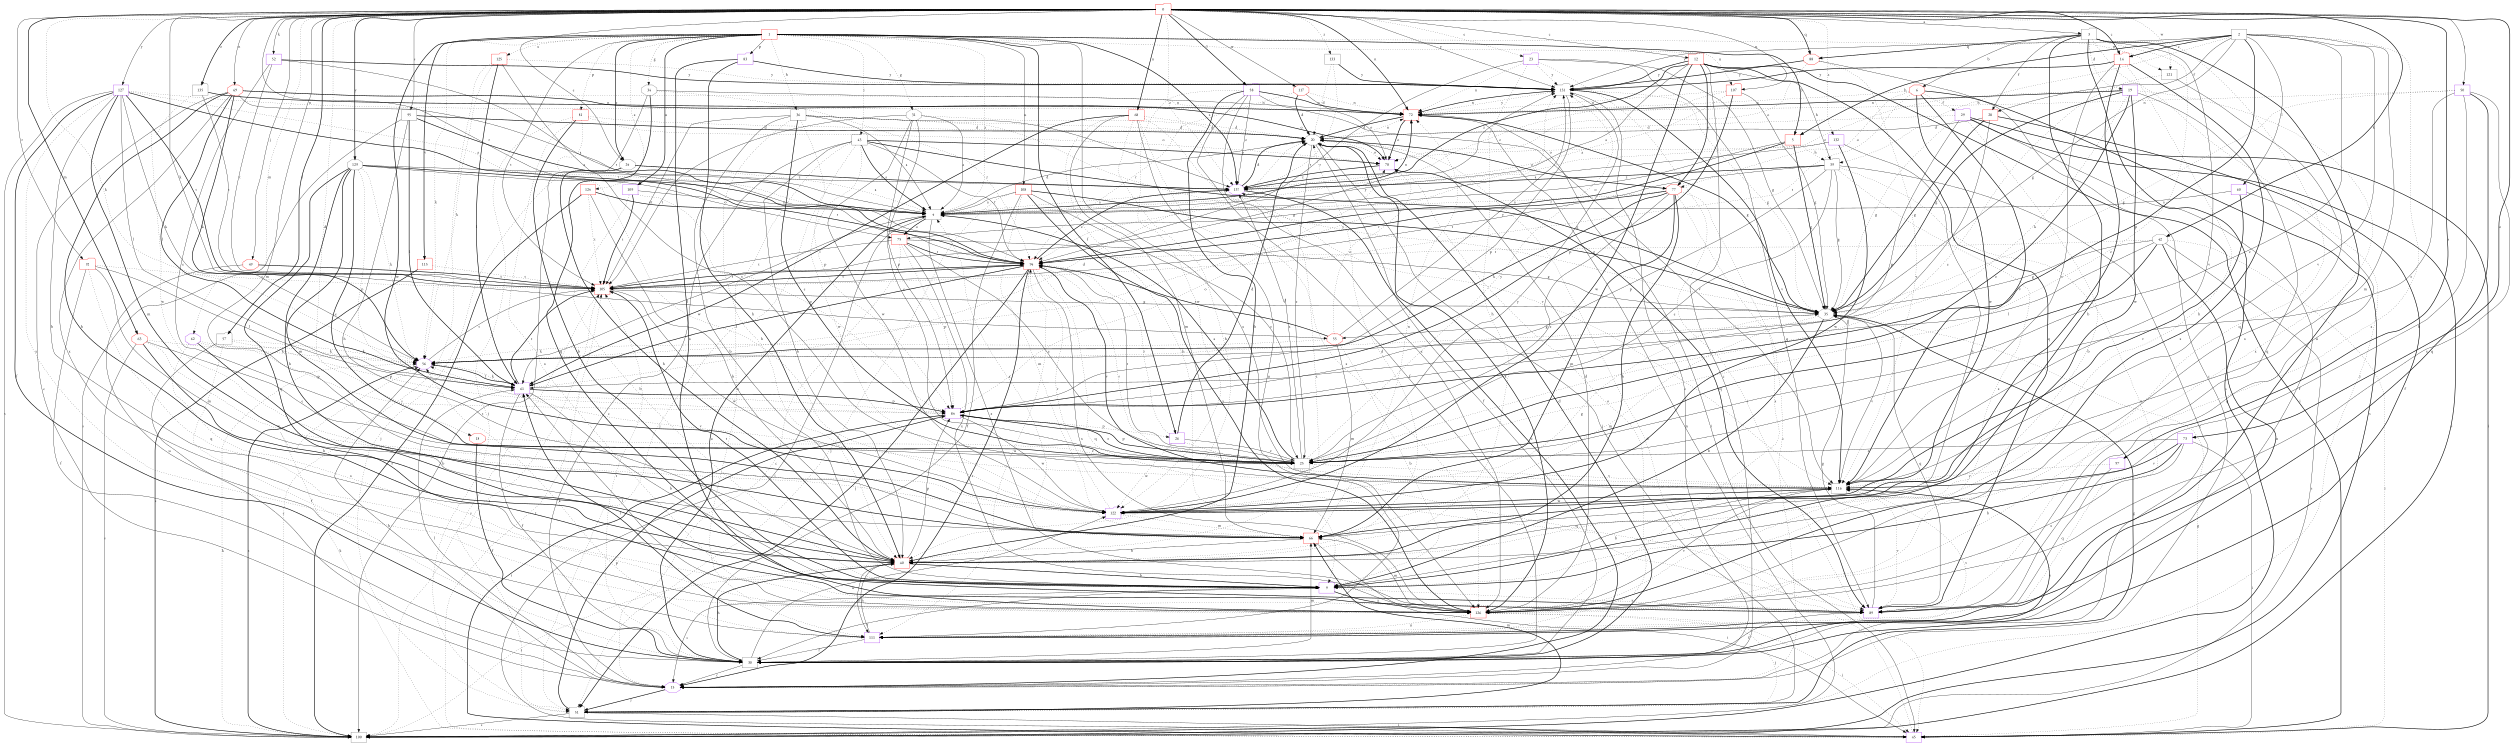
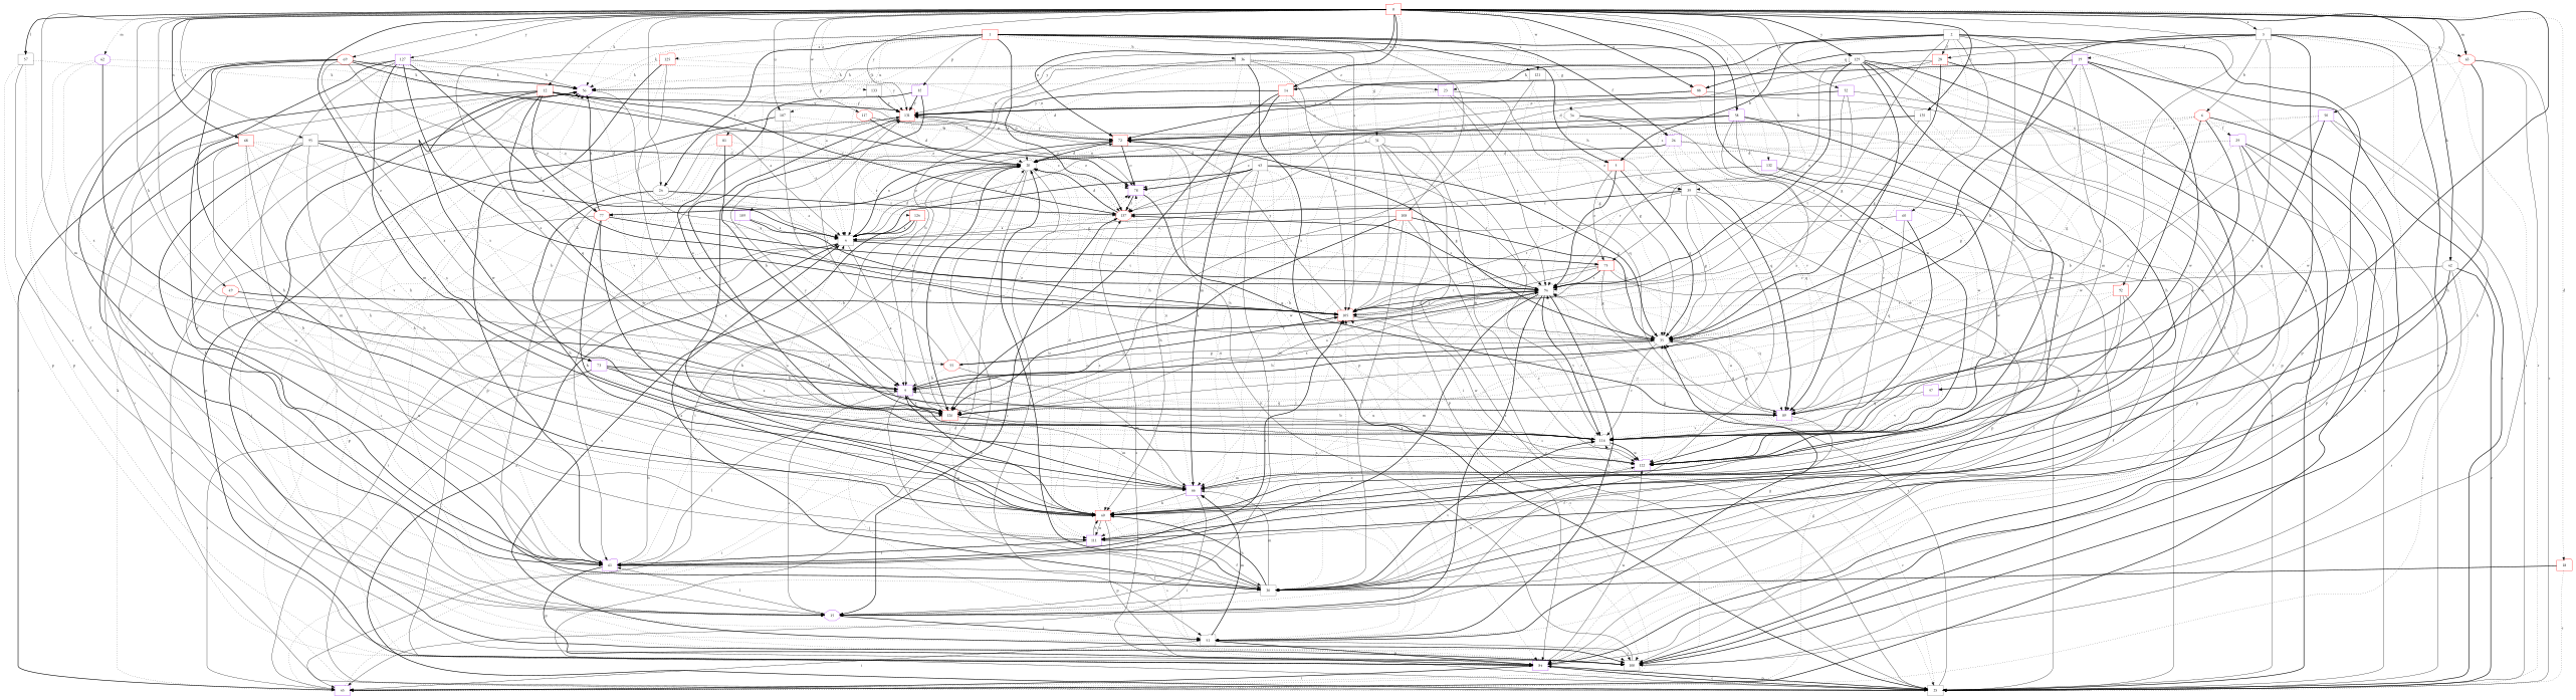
  strict digraph {
    fontname="EB Garamond"
    node [color=red fontname="EB Garamond" shape=box]
    edge [fontname="EB Garamond" style=solid]
    0 [shape=folder]
    3 [color=gray40 shape=folder]
    12 [shape=folder]
    14 [shape=folder]
-   18 [shape=octagon]
+   18 [shape=folder]
    23 [color=purple shape=folder]
    24 [color=gray40 shape=octagon]
    42 [color=gray40 shape=octagon]
    49 [shape=octagon]
    50 [color=purple]
    52 [color=purple]
    55 [shape=octagon]
    56 [color=purple shape=octagon]
    57 [color=gray40 shape=folder]
    58 [color=purple shape=folder]
    62 [color=purple shape=octagon]
    63 [shape=octagon]
-   66
+   66 [color=purple]
    68
    69 [shape=octagon]
    72
    73 [color=purple]
    88 [shape=octagon]
    92 [shape=folder]
-   94 [shape=folder]
+   94 [color=gray40 shape=folder]
    95 [color=gray40 shape=folder]
    97 [color=purple shape=folder]
-   107 [shape=folder]
+   107 [color=gray40 shape=folder]
    117 [shape=octagon]
    121 [color=gray40]
    127 [color=purple]
    129 [color=gray40 shape=octagon]
-   131 [color=gray40 shape=folder]
+   131 [shape=folder]
    132 [color=purple]
    133 [color=gray40]
    135 [color=gray40 shape=folder]
-   137 [color=purple shape=octagon]
+   137 [shape=octagon]
    25 [color=gray40]
    28
    116 [color=gray40 shape=folder]
    6 [shape=octagon]
    9 [color=purple]
    19 [color=purple]
    51 [color=gray40 shape=folder]
    89 [color=purple]
    100 [color=gray40]
    111 [color=purple]
    4 [color=gray40]
    122 [color=purple shape=folder]
    39 [color=gray40 shape=folder]
    45 [color=purple]
    77 [shape=octagon]
    15 [color=purple shape=octagon]
    126 [shape=folder]
    40
    30 [color=gray40]
    35 [color=gray40 shape=octagon]
    61 [color=purple shape=folder]
    105 [shape=folder]
    78 [color=purple]
    84 [color=purple]
    20 [color=gray40 shape=octagon]
    75
    1
    5
    26 [color=purple shape=folder]
    31 [color=gray40 shape=octagon]
    34 [color=gray40 shape=octagon]
    36 [color=gray40 shape=folder]
    43 [color=gray40 shape=folder]
    81
    83 [color=purple shape=folder]
    108
    109 [color=purple]
-   115 [shape=folder]
    124
    125 [shape=folder]
    2 [color=gray40]
    60 [color=purple]
    29 [color=purple shape=folder]
    0 -> 3 [label=a]
    0 -> 12 [label=c]
    0 -> 14 [label=c style=bold]
    0 -> 18 [label=d style=dotted]
    0 -> 23 [label=e style=dotted]
    0 -> 24 [label=e]
    0 -> 42 [label=k style=bold]
    0 -> 49 [label=j]
    0 -> 50 [label=j]
    0 -> 52 [label=k]
    0 -> 55 [label=k]
    0 -> 56 [label=k style=dotted]
    0 -> 57 [label=l style=bold]
    0 -> 58 [label=l style=bold]
    0 -> 62 [label=m style=dotted]
    0 -> 63 [label=m style=bold]
    0 -> 66 [label=m]
    0 -> 68 [label=n style=bold]
    0 -> 69 [label=n]
    0 -> 72 [label=n style=bold]
    0 -> 73 [label=o style=bold]
    0 -> 88 [label=q style=bold]
    0 -> 92 [label=r]
    0 -> 94 [label=r]
    0 -> 95 [label=s]
    0 -> 97 [label=s style=bold]
    0 -> 107 [label=u]
    0 -> 117 [label=w]
    0 -> 121 [label=w style=dotted]
    0 -> 127 [label=y]
    0 -> 129 [label=y style=bold]
    0 -> 131 [label=y]
    0 -> 132 [label=z style=dotted]
    0 -> 133 [label=z style=dotted]
    0 -> 135 [label=z style=bold]
    0 -> 137 [label=z style=dotted]
    3 -> 88 [label=q style=bold]
    3 -> 25 [label=e style=dotted]
    3 -> 28 [label=f]
    3 -> 116 [label=v]
    3 -> 6 [label=b]
    3 -> 9 [label=b style=bold]
    3 -> 19 [label=d style=dotted]
    3 -> 51 [label=j style=dotted]
-   3 -> 89 [label=q style=dotted]
+   3 -> 63 [label=q style=dotted]
    3 -> 100 [label=s style=bold]
    3 -> 111 [label=u style=bold]
    12 -> 131 [label=y style=bold]
    12 -> 137 [label=z style=bold]
    12 -> 89 [label=q style=bold]
    12 -> 4 [label=a]
    12 -> 122 [label=w style=bold]
    12 -> 39 [label=h]
    12 -> 45 [label=i style=bold]
    12 -> 77 [label=o style=bold]
    12 -> 15 [label=c]
    14 -> 66 [label=m style=bold]
    14 -> 131 [label=y style=bold]
    14 -> 116 [label=v]
    14 -> 126 [label=x style=bold]
    14 -> 40 [label=h style=dotted]
    18 -> 25 [label=e style=dotted]
    18 -> 30 [label=f style=bold]
    23 -> 72 [label=n style=dotted]
    23 -> 94 [label=r]
    23 -> 131 [label=y style=dotted]
    23 -> 89 [label=q]
    23 -> 45 [label=i style=dotted]
    23 -> 40 [label=h style=dotted]
    23 -> 35 [label=g]
    24 -> 137 [label=z style=bold]
    24 -> 51 [label=j style=dotted]
    24 -> 4 [label=a style=dotted]
    24 -> 40 [label=h style=bold]
    42 -> 94 [label=r style=dotted]
    42 -> 25 [label=e style=bold]
    42 -> 100 [label=s]
    42 -> 111 [label=u style=bold]
    42 -> 45 [label=i style=dotted]
    42 -> 35 [label=g]
-   42 -> 61 [label=l]
    49 -> 111 [label=u]
    49 -> 105 [label=t style=bold]
    50 -> 72 [label=n style=dotted]
    50 -> 25 [label=e]
    50 -> 89 [label=q style=bold]
    50 -> 126 [label=x]
    50 -> 40 [label=h]
    50 -> 35 [label=g style=dotted]
    52 -> 94 [label=r]
    52 -> 131 [label=y style=bold]
    52 -> 25 [label=e]
    52 -> 105 [label=t]
    55 -> 56 [label=k style=dotted]
    55 -> 66 [label=m]
    55 -> 94 [label=r style=bold]
    55 -> 131 [label=y]
    55 -> 9 [label=b style=dotted]
    55 -> 78 [label=o style=dotted]
    56 -> 131 [label=y style=dotted]
-   116 -> 56 [label=v style=dotted]
+   56 -> 116 [label=v style=dotted]
    56 -> 100 [label=s style=bold]
-   56 -> 61 [label=l style=bold]
+   56 -> 61 [label=l]
    56 -> 105 [label=t]
    57 -> 56 [label=k style=dotted]
    57 -> 15 [label=c]
    57 -> 30 [label=f style=dotted]
    57 -> 84 [label=p style=dotted]
    58 -> 72 [label=n style=bold]
    58 -> 137 [label=z]
    58 -> 116 [label=v]
    58 -> 122 [label=w style=dotted]
    58 -> 126 [label=x]
    58 -> 40 [label=h style=bold]
    58 -> 30 [label=f]
    62 -> 56 [label=k style=dotted]
    62 -> 9 [label=b style=bold]
    62 -> 126 [label=x style=dotted]
    62 -> 84 [label=p style=dotted]
    63 -> 56 [label=k style=dotted]
    63 -> 25 [label=e]
    63 -> 100 [label=s]
    63 -> 122 [label=w style=dotted]
    63 -> 40 [label=h style=bold]
    66 -> 72 [label=n style=dotted]
    66 -> 4 [label=a style=dotted]
    66 -> 45 [label=i]
    66 -> 40 [label=h]
    68 -> 66 [label=m]
    68 -> 116 [label=v style=dotted]
    68 -> 9 [label=b style=dotted]
    68 -> 111 [label=u]
    68 -> 126 [label=x style=dotted]
    68 -> 40 [label=h style=dotted]
    68 -> 61 [label=l style=bold]
    68 -> 20 [label=d style=dotted]
    69 -> 56 [label=k style=bold]
    69 -> 72 [label=n style=dotted]
    69 -> 4 [label=a]
    69 -> 15 [label=c]
    69 -> 126 [label=x]
    69 -> 40 [label=h style=bold]
    69 -> 61 [label=l style=bold]
    69 -> 78 [label=o style=bold]
    72 -> 131 [label=y style=dotted]
    72 -> 45 [label=i]
    72 -> 35 [label=g style=bold]
    72 -> 78 [label=o style=bold]
    72 -> 20 [label=d style=bold]
    73 -> 25 [label=e]
    73 -> 116 [label=v style=bold]
    73 -> 9 [label=b style=bold]
    73 -> 45 [label=i]
    73 -> 126 [label=x]
    88 -> 131 [label=y style=bold]
    88 -> 116 [label=v style=dotted]
    88 -> 15 [label=c]
    88 -> 78 [label=o style=dotted]
    92 -> 66 [label=m]
    92 -> 89 [label=q style=dotted]
    92 -> 30 [label=f]
    92 -> 61 [label=l]
    92 -> 105 [label=t style=dotted]
    94 -> 137 [label=z style=bold]
    94 -> 116 [label=v style=bold]
    94 -> 51 [label=j style=bold]
    94 -> 89 [label=q style=dotted]
    94 -> 111 [label=u style=dotted]
    94 -> 15 [label=c style=bold]
    94 -> 126 [label=x]
    94 -> 61 [label=l style=bold]
    94 -> 105 [label=t style=bold]
    95 -> 100 [label=s]
    95 -> 4 [label=a style=bold]
    95 -> 40 [label=h]
    95 -> 61 [label=l style=bold]
    95 -> 20 [label=d style=bold]
    97 -> 116 [label=v style=dotted]
    97 -> 89 [label=q]
    107 -> 72 [label=n style=dotted]
    107 -> 137 [label=z style=dotted]
    107 -> 4 [label=a style=dotted]
    107 -> 35 [label=g]
    107 -> 84 [label=p style=bold]
    117 -> 72 [label=n style=dotted]
    117 -> 94 [label=r style=dotted]
    117 -> 78 [label=o]
    117 -> 20 [label=d style=bold]
    121 -> 25 [label=e style=dotted]
    121 -> 126 [label=x]
    127 -> 56 [label=k]
    127 -> 66 [label=m style=bold]
    127 -> 72 [label=n style=dotted]
    127 -> 94 [label=r style=bold]
    127 -> 100 [label=s]
    127 -> 4 [label=a style=dotted]
    127 -> 126 [label=x style=dotted]
-   127 -> 40 [label=h]
+   127 -> 40 [label=h style=dotted]
    127 -> 30 [label=f style=bold]
    127 -> 61 [label=l]
    127 -> 105 [label=t style=bold]
    129 -> 56 [label=k style=dotted]
    129 -> 66 [label=m style=bold]
    129 -> 94 [label=r style=bold]
    129 -> 137 [label=z]
    129 -> 25 [label=e style=bold]
    129 -> 89 [label=q style=bold]
    129 -> 40 [label=h style=bold]
    129 -> 84 [label=p style=dotted]
    129 -> 75 [label=o]
    131 -> 72 [label=n style=bold]
    131 -> 116 [label=v style=bold]
    131 -> 15 [label=c]
    131 -> 35 [label=g style=dotted]
    131 -> 84 [label=p]
    132 -> 4 [label=a]
    132 -> 122 [label=w style=bold]
    132 -> 40 [label=h]
    132 -> 78 [label=o style=dotted]
    133 -> 94 [label=r style=dotted]
    133 -> 131 [label=y style=bold]
    133 -> 20 [label=d style=dotted]
    135 -> 72 [label=n style=bold]
    135 -> 122 [label=w style=dotted]
    135 -> 105 [label=t]
    137 -> 4 [label=a style=dotted]
    137 -> 15 [label=c style=bold]
    137 -> 20 [label=d style=bold]
    25 -> 94 [label=r]
    25 -> 131 [label=y style=dotted]
    25 -> 137 [label=z]
    25 -> 116 [label=v style=dotted]
    25 -> 4 [label=a style=bold]
    25 -> 84 [label=p style=bold]
    28 -> 56 [label=k]
    28 -> 30 [label=f style=bold]
    28 -> 35 [label=g style=bold]
    28 -> 20 [label=d]
    116 -> 94 [label=r style=dotted]
    116 -> 9 [label=b]
    116 -> 122 [label=w style=bold]
    6 -> 72 [label=n style=dotted]
    6 -> 116 [label=v style=bold]
    6 -> 100 [label=s style=bold]
    6 -> 122 [label=w style=bold]
    6 -> 77 [label=o style=dotted]
    6 -> 105 [label=t style=dotted]
    6 -> 29 [label=f style=dotted]
-   9 -> 89 [label=v style=dotted]
+   9 -> 89 [label=q style=dotted]
    9 -> 15 [label=c]
    9 -> 126 [label=x style=bold]
    9 -> 30 [label=f]
    9 -> 105 [label=t style=bold]
    19 -> 56 [label=k style=dotted]
    19 -> 72 [label=n style=bold]
    19 -> 137 [label=z style=dotted]
    19 -> 25 [label=e style=bold]
    19 -> 89 [label=q]
    19 -> 122 [label=w style=bold]
    19 -> 126 [label=x style=dotted]
    19 -> 35 [label=g style=bold]
    51 -> 66 [label=m style=bold]
    51 -> 100 [label=s]
    51 -> 45 [label=i]
    51 -> 35 [label=g style=bold]
    51 -> 105 [label=t style=dotted]
    51 -> 84 [label=p style=bold]
    89 -> 116 [label=v style=dotted]
    89 -> 30 [label=f]
    89 -> 35 [label=g]
    100 -> 56 [label=k style=dotted]
    100 -> 72 [label=n]
    111 -> 56 [label=k style=dotted]
    111 -> 116 [label=v style=dotted]
    111 -> 40 [label=h]
    111 -> 30 [label=f]
    111 -> 61 [label=l style=bold]
    111 -> 78 [label=o style=dotted]
    4 -> 72 [label=n style=bold]
    4 -> 45 [label=i]
    4 -> 126 [label=x]
    4 -> 61 [label=l]
    4 -> 20 [label=d]
    4 -> 75 [label=o style=bold]
    122 -> 66 [label=m style=dotted]
    122 -> 94 [label=r style=dotted]
    122 -> 131 [label=y]
    122 -> 35 [label=g style=dotted]
    39 -> 137 [label=z style=bold]
    39 -> 25 [label=e]
    39 -> 111 [label=u style=dotted]
    39 -> 15 [label=c]
-   39 -> 126 [label=x style=dotted]
    39 -> 35 [label=g]
    39 -> 105 [label=t]
    39 -> 84 [label=p]
    45 -> 56 [label=k style=dotted]
    45 -> 35 [label=g style=dotted]
    45 -> 105 [label=t style=dotted]
    45 -> 20 [label=d style=dotted]
    77 -> 56 [label=k style=bold]
    77 -> 66 [label=m style=bold]
    77 -> 94 [label=r style=bold]
    77 -> 25 [label=e]
    77 -> 4 [label=a style=dotted]
    77 -> 15 [label=c style=dotted]
    77 -> 126 [label=x style=dotted]
    77 -> 40 [label=h style=bold]
    15 -> 56 [label=k]
    15 -> 51 [label=j style=bold]
    15 -> 61 [label=l]
    126 -> 66 [label=m]
    126 -> 116 [label=v]
    126 -> 51 [label=j style=dotted]
    126 -> 111 [label=u style=dotted]
    126 -> 45 [label=i style=dotted]
    126 -> 61 [label=l]
    126 -> 20 [label=d]
    40 -> 137 [label=z style=dotted]
    40 -> 9 [label=b style=bold]
    40 -> 100 [label=s style=dotted]
    40 -> 111 [label=u]
    40 -> 84 [label=p]
    40 -> 20 [label=d style=dotted]
    30 -> 66 [label=m]
    30 -> 116 [label=v style=bold]
    30 -> 4 [label=a style=bold]
    30 -> 122 [label=w]
    30 -> 15 [label=c]
    30 -> 40 [label=h style=bold]
    30 -> 105 [label=t style=dotted]
    30 -> 20 [label=d style=bold]
    35 -> 55 [label=g]
    35 -> 66 [label=m style=dotted]
    35 -> 116 [label=v]
    35 -> 9 [label=b style=bold]
    35 -> 89 [label=q]
    61 -> 56 [label=k style=dotted]
    61 -> 9 [label=b]
    61 -> 30 [label=f]
    61 -> 105 [label=t style=bold]
    61 -> 84 [label=p style=bold]
    61 -> 20 [label=d style=dotted]
    105 -> 94 [label=r style=bold]
    105 -> 131 [label=y]
    105 -> 100 [label=s style=dotted]
    105 -> 122 [label=w]
    105 -> 35 [label=g]
    78 -> 137 [label=z style=bold]
    78 -> 89 [label=q style=bold]
    84 -> 25 [label=e style=bold]
    84 -> 122 [label=w]
    84 -> 45 [label=i style=bold]
    84 -> 78 [label=o style=dotted]
    20 -> 72 [label=n style=dotted]
    20 -> 25 [label=e]
    20 -> 51 [label=j]
+   20 -> 111 [label=u style=dotted]
    20 -> 77 [label=o style=bold]
    20 -> 126 [label=x style=bold]
    20 -> 30 [label=f]
    20 -> 78 [label=o style=dotted]
    75 -> 94 [label=r style=bold]
    75 -> 25 [label=e]
    75 -> 15 [label=c style=dotted]
    75 -> 126 [label=x]
    75 -> 35 [label=g]
    75 -> 105 [label=t]
    75 -> 84 [label=p style=dotted]
    1 -> 24 [label=e style=bold]
    1 -> 56 [label=k style=dotted]
    1 -> 107 [label=u style=dotted]
    1 -> 121 [label=w style=dotted]
    1 -> 137 [label=z style=bold]
    1 -> 4 [label=a style=dotted]
    1 -> 122 [label=w style=bold]
    1 -> 126 [label=x]
    1 -> 105 [label=t]
    1 -> 5 [label=b style=bold]
    1 -> 26 [label=f style=bold]
    1 -> 31 [label=g style=dotted]
    1 -> 34 [label=g style=dotted]
    1 -> 36 [label=h style=dotted]
-   1 -> 43 [label=i style=dotted]
    1 -> 81 [label=p style=dotted]
    1 -> 83 [label=p]
    1 -> 108 [label=u]
-   1 -> 109 [label=u style=bold]
-   1 -> 115 [label=v style=bold]
+   1 -> 109 [label=u style=dotted]
    1 -> 124 [label=x style=dotted]
    1 -> 125 [label=x style=dotted]
    5 -> 94 [label=r style=bold]
    5 -> 39 [label=h style=dotted]
    5 -> 35 [label=g style=bold]
    5 -> 75 [label=o]
    26 -> 94 [label=r style=dotted]
    26 -> 25 [label=e]
    26 -> 89 [label=q style=dotted]
    26 -> 122 [label=w style=dotted]
-   84 -> 26 [label=p style=dotted]
+   26 -> 84 [label=p style=dotted]
    26 -> 20 [label=d style=bold]
    31 -> 25 [label=e]
    31 -> 4 [label=a]
    31 -> 122 [label=w]
    31 -> 105 [label=t]
    31 -> 84 [label=p]
    31 -> 20 [label=d style=dotted]
-   34 -> 72 [label=n]
+   34 -> 72 [label=n style=dotted]
    34 -> 94 [label=r style=dotted]
    34 -> 89 [label=q style=bold]
    34 -> 100 [label=s]
-   36 -> 137 [label=z]
+   36 -> 23 [label=z]
    36 -> 25 [label=e style=bold]
    36 -> 9 [label=b]
    36 -> 4 [label=a]
    36 -> 40 [label=h style=dotted]
    36 -> 35 [label=g style=dotted]
    36 -> 105 [label=t]
    36 -> 84 [label=p style=dotted]
    36 -> 20 [label=d style=dotted]
    43 -> 94 [label=r]
    43 -> 51 [label=j style=dotted]
    43 -> 111 [label=u style=dotted]
    43 -> 4 [label=a style=bold]
    43 -> 122 [label=w style=dotted]
    43 -> 15 [label=c]
    43 -> 40 [label=h]
    43 -> 35 [label=g style=bold]
    43 -> 78 [label=o style=bold]
    81 -> 9 [label=b style=bold]
    81 -> 51 [label=j style=dotted]
    81 -> 122 [label=w style=dotted]
    81 -> 126 [label=x style=dotted]
    81 -> 78 [label=o style=dotted]
    81 -> 20 [label=d style=dotted]
    83 -> 131 [label=y style=bold]
    83 -> 126 [label=x style=bold]
    83 -> 40 [label=h style=bold]
    108 -> 66 [label=m style=dotted]
    108 -> 25 [label=e]
    108 -> 51 [label=j style=dotted]
    108 -> 4 [label=a]
    108 -> 126 [label=x style=bold]
    108 -> 30 [label=f]
    108 -> 35 [label=g style=bold]
    109 -> 9 [label=b style=dotted]
    109 -> 4 [label=a]
    109 -> 105 [label=t style=bold]
    109 -> 84 [label=p style=dotted]
-   115 -> 100 [label=s style=bold]
-   115 -> 105 [label=t style=dotted]
    124 -> 100 [label=s style=bold]
    124 -> 4 [label=a style=bold]
    124 -> 40 [label=h]
    124 -> 105 [label=t style=dotted]
    125 -> 56 [label=k style=dotted]
    125 -> 131 [label=y style=dotted]
    125 -> 116 [label=v]
    125 -> 100 [label=s style=dotted]
    125 -> 61 [label=l style=bold]
    2 -> 14 [label=c style=bold]
    2 -> 66 [label=m]
    2 -> 131 [label=y]
    2 -> 25 [label=e]
    2 -> 28 [label=f]
    2 -> 116 [label=v]
    2 -> 39 [label=h style=dotted]
    2 -> 126 [label=x style=dotted]
    2 -> 35 [label=g]
    2 -> 84 [label=p style=bold]
    2 -> 5 [label=b style=bold]
    2 -> 60 [label=l]
    60 -> 116 [label=v style=bold]
    60 -> 89 [label=q]
    60 -> 4 [label=a]
    29 -> 9 [label=b style=dotted]
    29 -> 100 [label=s style=bold]
    29 -> 45 [label=i style=bold]
    29 -> 30 [label=f]
    29 -> 35 [label=g style=dotted]
    29 -> 84 [label=p]
    29 -> 20 [label=d style=dotted]
  }
